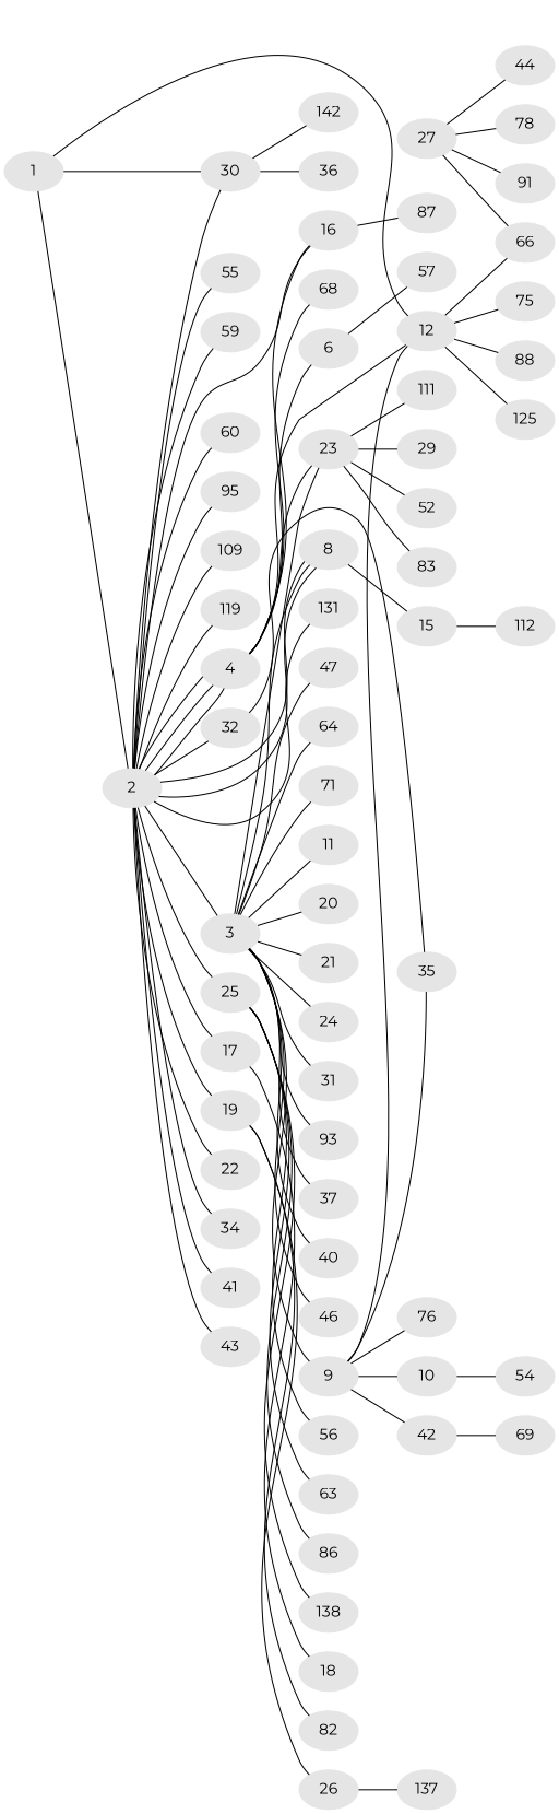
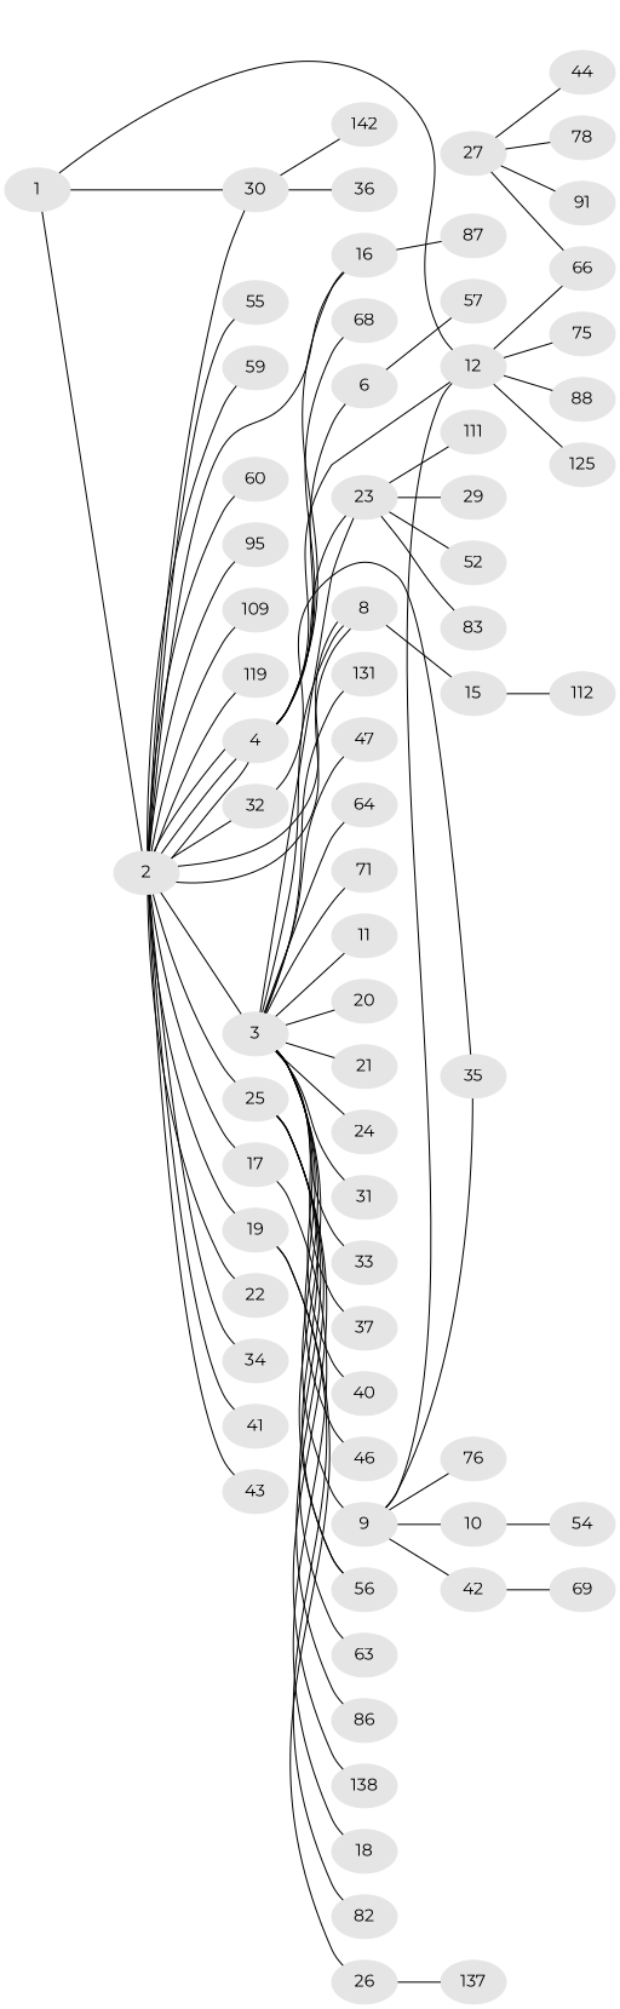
  graph {
    fontname=Montserrat
    rankdir=LR
    node [color=gray90 fontname=Montserrat style=filled]
    edge [fontname=Montserrat]
    2 [super="+93+94+128+61+117+115+121+13+118+38+80"]
    30
    3 [super="+14+141+81+79+45+135+72+85+5+49"]
    4 [super="+104+28+67+100"]
    8 [super="+62+51"]
    16 [super="+74"]
    17
    19 [super="+116"]
    22
    25
    32 [super="+106"]
    34
    41
    43
    55
    59
    60
    95
    109
    119
    131
    1
    12 [super="+65+53+39"]
    66
    75
    88
    125
    36
    142
    9 [super="+92+89"]
    11
    20
    21
    23
    24
    31 [super="+127+50+70"]
-   33 [super="+99" label=93]
+   33 [super="+99"]
    37
    40
    46
    47
    56 [super="+96+84"]
    64
    71
    6 [super="+140"]
    68 [super="+77"]
    15
    87
    18
    26
    82 [super="+108"]
    63
    86
    138
    35 [super="+133"]
    10
    42 [super="+136"]
    76
    29 [super="+124"]
    52 [super="+126"]
    83
    111
    57
    112
    54
    69 [super="+73"]
    27
    44
    78
    91
    137
    2 -- 30
    2 -- 3 [weight=3]
    2 -- 4
    2 -- 4
    2 -- 4
    2 -- 8
    2 -- 8
    2 -- 16
    2 -- 17 [weight=3]
    2 -- 19
    2 -- 22
    2 -- 25
    2 -- 32
    2 -- 34
    2 -- 41
    2 -- 43
    2 -- 55
    2 -- 59
    2 -- 60
    2 -- 95
    2 -- 109
    2 -- 119
-   2 -- 131
+   3 -- 131
    30 -- 36
    30 -- 142
    3 -- 8
    3 -- 9 [weight=3]
    3 -- 11
    3 -- 20
    3 -- 21
    3 -- 23
    3 -- 24
    3 -- 31
    3 -- 33 [weight=3]
    3 -- 37
    3 -- 40
    3 -- 46
    3 -- 47
+   3 -- 56
    3 -- 64
    3 -- 71
    4 -- 16
    4 -- 12
    4 -- 23
    4 -- 6
    4 -- 68
    8 -- 15 [weight=2]
    16 -- 87
    17 -- 18
    19 -- 26
    19 -- 82
    25 -- 56
    25 -- 63
    25 -- 86
    25 -- 138
    32 -- 35
    1 -- 2
    1 -- 30
    1 -- 12
    12 -- 66
    12 -- 75
    12 -- 88
    12 -- 125
    9 -- 12
    9 -- 35
    9 -- 10
    9 -- 42
    9 -- 76
    23 -- 29
    23 -- 52
    23 -- 83
    23 -- 111
    6 -- 57
    15 -- 112
    26 -- 137
    10 -- 54
    42 -- 69
    27 -- 66
    27 -- 44
    27 -- 78
    27 -- 91
  }
